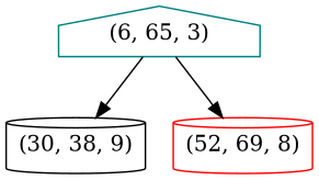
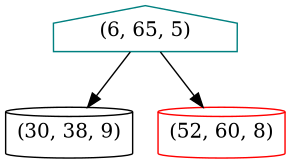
  digraph {
    node [shape=cylinder]
-   "(6, 65, 3)" [color=teal shape=house]
+   "(6, 65, 3)" [color=teal shape=house label="(6, 65, 5)"]
    "(30, 38, 9)" [color=black]
-   "(52, 60, 8)" [color=red label="(52, 69, 8)"]
+   "(52, 60, 8)" [color=red]
    "(6, 65, 3)" -> "(30, 38, 9)"
    "(6, 65, 3)" -> "(52, 60, 8)"
  }
